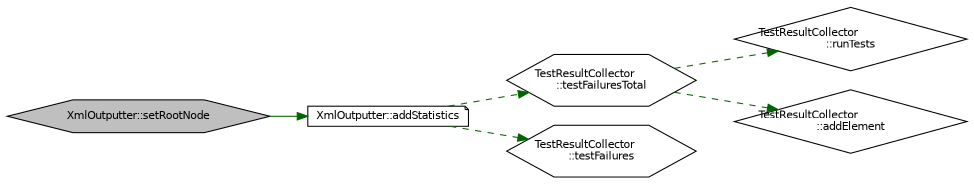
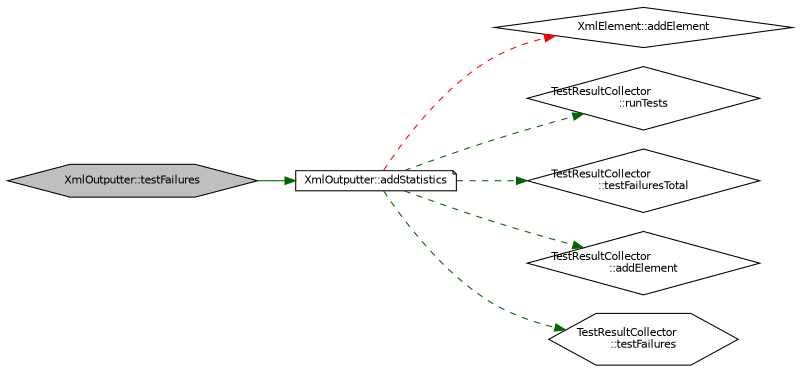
  digraph {
    rankdir=LR
    node [color=black fillcolor=white fontname=Helvetica fontsize=10 shape=hexagon style=filled]
    edge [color=darkgreen fontname=Helvetica fontsize=10 labelfontname=Helvetica labelfontsize=10 style=dashed]
-   n1 [fillcolor=grey75 fontcolor=black height=0.2 label="XmlOutputter::setRootNode" width=0.4]
+   n1 [fillcolor=grey75 fontcolor=black height=0.2 label="XmlOutputter::testFailures" width=0.4]
    n2 [height=0.2 label="XmlOutputter::addStatistics" shape=note width=0.4]
+   n3 [height=0.2 label="XmlElement::addElement" shape=diamond width=0.4]
    n4 [height=0.2 label="TestResultCollector\l::runTests" shape=diamond width=0.4]
-   n5 [height=0.2 label="TestResultCollector\l::testFailuresTotal" width=0.4]
+   n5 [height=0.2 label="TestResultCollector\l::testFailuresTotal" shape=diamond width=0.4]
    n6 [height=0.2 label="TestResultCollector\l::addElement" shape=diamond width=0.4]
    n7 [height=0.2 label="TestResultCollector\l::testFailures" width=0.4]
    n1 -> n2 [style=solid]
-   n5 -> n4
+   n2 -> n3 [color=red]
+   n2 -> n4
    n2 -> n5
-   n5 -> n6
+   n2 -> n6
    n2 -> n7
  }
